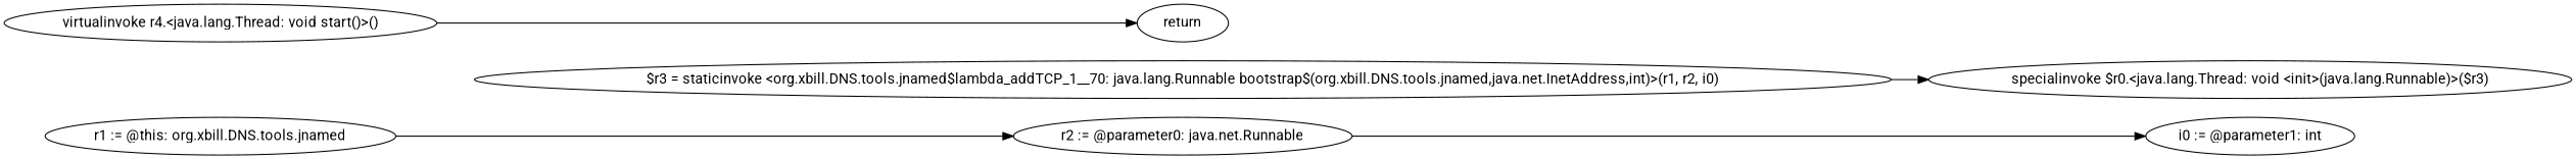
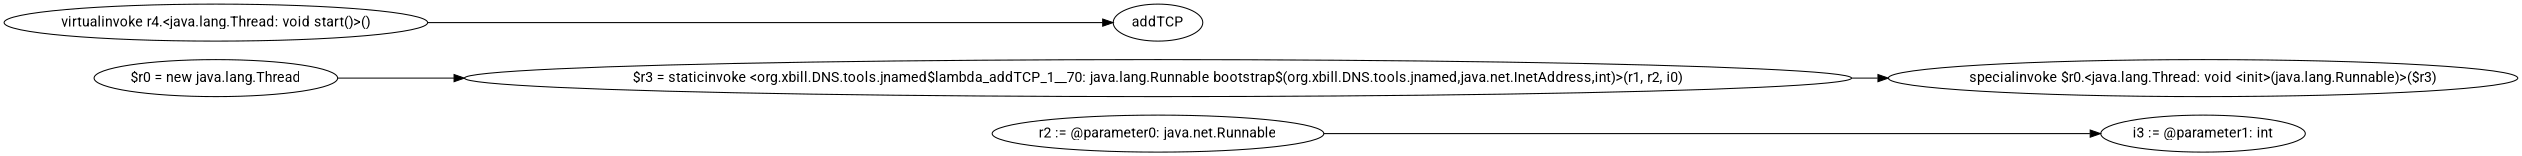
  digraph {
    fontname=Roboto
    rankdir=LR
    node [fontname=Roboto]
    edge [fontname=Roboto]
    n1 [label="r2 := @parameter0: java.net.Runnable"]
-   "r1 := @this: org.xbill.DNS.tools.jnamed"
-   "i0 := @parameter1: int"
+   "i0 := @parameter1: int" [label="i3 := @parameter1: int"]
+   "$r0 = new java.lang.Thread"
    "$r3 = staticinvoke <org.xbill.DNS.tools.jnamed$lambda_addTCP_1__70: java.lang.Runnable bootstrap$(org.xbill.DNS.tools.jnamed,java.net.InetAddress,int)>(r1, r2, i0)"
    "specialinvoke $r0.<java.lang.Thread: void <init>(java.lang.Runnable)>($r3)"
    "virtualinvoke r4.<java.lang.Thread: void start()>()"
-   return
+   return [label=addTCP]
    n1 -> "i0 := @parameter1: int"
-   "r1 := @this: org.xbill.DNS.tools.jnamed" -> n1
+   "$r0 = new java.lang.Thread" -> "$r3 = staticinvoke <org.xbill.DNS.tools.jnamed$lambda_addTCP_1__70: java.lang.Runnable bootstrap$(org.xbill.DNS.tools.jnamed,java.net.InetAddress,int)>(r1, r2, i0)"
    "$r3 = staticinvoke <org.xbill.DNS.tools.jnamed$lambda_addTCP_1__70: java.lang.Runnable bootstrap$(org.xbill.DNS.tools.jnamed,java.net.InetAddress,int)>(r1, r2, i0)" -> "specialinvoke $r0.<java.lang.Thread: void <init>(java.lang.Runnable)>($r3)"
    "virtualinvoke r4.<java.lang.Thread: void start()>()" -> return
  }
